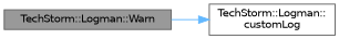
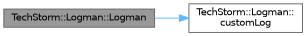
  digraph {
    rankdir=LR
    node [fontname=Helvetica fontsize=10 shape=box style=filled]
-   n1 [color=gray40 fillcolor=grey60 fontcolor=black height=0.2 label="TechStorm::Logman::Warn" width=0.4]
+   n1 [color=gray40 fillcolor=grey60 fontcolor=black height=0.2 label="TechStorm::Logman::Logman" width=0.4]
    n2 [color=grey40 fillcolor=white height=0.2 label="TechStorm::Logman::\lcustomLog" width=0.4]
    n1 -> n2 [color=steelblue1 fontname=Helvetica fontsize=10 labelfontname=Helvetica labelfontsize=10 style=solid]
  }
